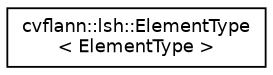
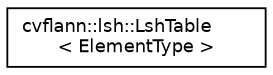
  digraph {
    rankdir=TB
-   n1 [color=black fillcolor=white fontname=Helvetica fontsize=10 height=0.2 label="cvflann::lsh::ElementType\l\< ElementType \>" shape=record style=filled width=0.4]
+   n1 [color=black fillcolor=white fontname=Helvetica fontsize=10 height=0.2 label="cvflann::lsh::LshTable\l\< ElementType \>" shape=record style=filled width=0.4]
  }
